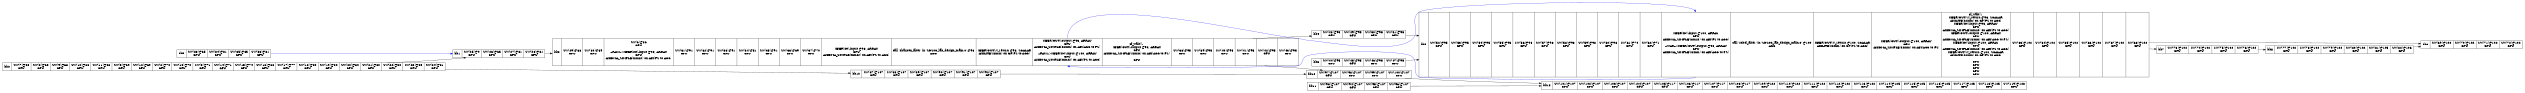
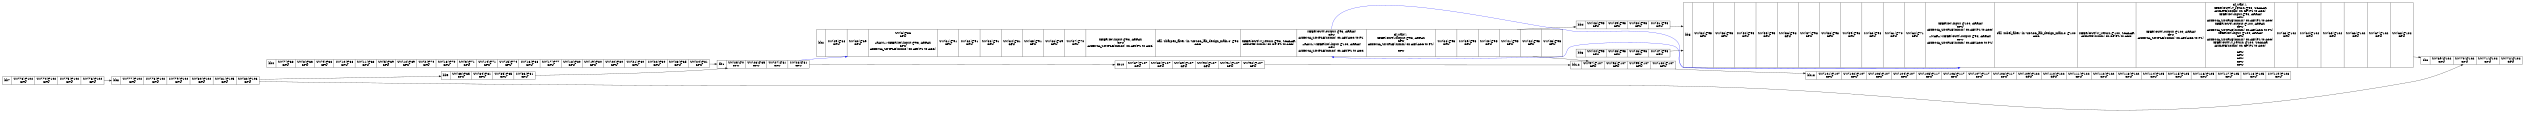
  digraph {
    rankdir=LR
    node [shape=record]
    n1 [label="{bb0|<x000000000019D640>SW(7)@63\nCPU\n|<x000000000019D6F0>SW(8)@63\nCPU\n|<x000000000019DBC0>SW(9)@68\nCPU\n|<x000000000019DC70>SW(10)@68\nCPU\n|<x000000000019DD20>SW(11)@68\nCPU\n|<x000000000019D900>SW(5)@69\nCPU\n|<x000000000019DDD0>SW(12)@69\nCPU\n|<x000000000019DA60>SW(2)@70\nCPU\n|<x000000000019DE80>SW(13)@70\nCPU\n|<x000000000019D9B0>SW(3)@71\nCPU\n|<x000000000019DF30>SW(14)@71\nCPU\n|<x000000000019DFE0>SW(15)@74\nCPU\n|<x000000000019E090>SW(16)@68\nCPU\n|<x000000000019E140>SW(17)@77\nCPU\n|<x000000000019E1F0>SW(18)@80\nCPU\n|<x000000000019E2A0>SW(19)@80\nCPU\n|<x000000000019E350>SW(20)@80\nCPU\n|<x000000000019E400>SW(21)@80\nCPU\n|<x0000000000124DB0>SW(22)@80\nCPU\n|<x0000000000124D00>SW(23)@65\nCPU\n|<x0000000000124830>SW(24)@81\nCPU\n}"]
    n2 [label="{bb1|<x0000000000124C50>SW(25)@0\nCPU\n|<x0000000000124BA0>SW(26)@65\nCPU\n|<x0000000000124AF0>SW(27)@81\nCPU\n|<x0000000000124A40>SW(28)@81\nCPU\n}"]
    n3 [label="{bb2|<x0000000000124990>SW(29)@68\nCPU\n|<x00000000001248E0>SW(30)@69\nCPU\n|<x000000000019D850>SW(6)@86\nCPU\n\n--RAW--\>XFER(IN):input @93, ARRAY\nCPU\nAXIDMA_SIMPLE(mm2s) on AFI(PS to ACC)\n\n|<x0000000000124780>SW(31)@91\nCPU\n|<x00000000001246D0>SW(32)@91\nCPU\n|<x00000000001244C0>SW(33)@91\nCPU\n|<x0000000000124410>SW(34)@51\nCPU\n|<x0000000000124360>SW(35)@91\nCPU\n|<x00000000001242B0>SW(36)@69\nCPU\n|<x0000000000124200>SW(37)@70\nCPU\n|<x0000000000EAD450>XFER(IN):input @93, ARRAY\nCPU\nAXIDMA_SIMPLE(mm2s) on AFI(PS to ACC)\n|<x0000000000183530>call 'sharpen_filter' in 'SDSoC_lab_design_main.c' @93\nACC\n|<x0000000001435F90>XFER(OUT):v_return @93, SCALAR\nAXILITE(s2mm) on GP(PS to ACC)\n|<x0000000001435ED0>XFER(OUT):output @93, ARRAY\nCPU\nAXIDMA_SIMPLE(s2mm) on AFI(ACC to PS)\n\n--RAW--\>XFER(IN):input @100, ARRAY\nCPU\nAXIDMA_SIMPLE(mm2s) on AFI(PS to ACC)\n\n|<x000000000018CF10>cf_wait(): \nXFER(OUT):output @93, ARRAY\nCPU\nAXIDMA_SIMPLE(s2mm) on AFI(ACC to PS)\n\nCPU\n|<x0000000000124150>SW(38)@95\nCPU\n|<x00000000001240A0>SW(39)@95\nCPU\n|<x0000000000123FF0>SW(40)@95\nCPU\n|<x0000000000123DE0>SW(41)@95\nCPU\n|<x0000000000123D30>SW(42)@95\nCPU\n|<x0000000000123C80>SW(43)@95\nCPU\n}"]
    n4 [label="{bb10|<x0000000000195CF0>SW(87)@107\nCPU\n|<x0000000000195980>SW(88)@107\nCPU\n|<x00000000001958D0>SW(89)@107\nCPU\n|<x0000000000195820>SW(90)@107\nCPU\n|<x00000000001956C0>SW(91)@107\nCPU\n|<x0000000000195610>SW(92)@107\nCPU\n}"]
    n5 [label="{bb4|<x00000000001235A0>SW(48)@95\nCPU\n|<x0000000000123020>SW(49)@95\nCPU\n|<x0000000000122F70>SW(50)@95\nCPU\n|<x0000000000122EC0>SW(51)@95\nCPU\n}"]
    n6 [label="{bb5|<x0000000000155A80>SW(52)@95\nCPU\n|<x0000000000155EA0>SW(53)@95\nCPU\n|<x0000000000155DF0>SW(54)@95\nCPU\n|<x0000000000155D40>SW(55)@95\nCPU\n|<x0000000000155C90>SW(56)@98\nCPU\n|<x0000000000155BE0>SW(57)@98\nCPU\n|<x0000000000155B30>SW(58)@98\nCPU\n|<x0000000000155920>SW(59)@98\nCPU\n|<x0000000000155870>SW(60)@98\nCPU\n|<x00000000001557C0>SW(61)@70\nCPU\n|<x0000000000155710>SW(62)@71\nCPU\n|<x0000000001436050>XFER(IN):input @100, ARRAY\nCPU\nAXIDMA_SIMPLE(mm2s) on AFI(PS to ACC)\n\n--WAR--\>XFER(OUT):output @93, ARRAY\nCPU\nAXIDMA_SIMPLE(s2mm) on AFI(ACC to PS)\n\n|<x0000000000183450>call 'sobel_filter' in 'SDSoC_lab_design_main.c' @100\nACC\n|<x00000000014361D0>XFER(OUT):v_return @100, SCALAR\nAXILITE(s2mm) on GP(PS to ACC)\n|<x0000000001436110>XFER(OUT):output @100, ARRAY\nCPU\nAXIDMA_SIMPLE(s2mm) on AFI(ACC to PS)\n|<x000000000018CBA0>cf_wait(): \nXFER(OUT):v_return @93, SCALAR\nAXILITE(s2mm) on GP(PS to ACC)\nXFER(IN):input @93, ARRAY\nCPU\nAXIDMA_SIMPLE(mm2s) on AFI(PS to ACC)\nXFER(OUT):output @100, ARRAY\nCPU\nAXIDMA_SIMPLE(s2mm) on AFI(ACC to PS)\nXFER(IN):input @100, ARRAY\nCPU\nAXIDMA_SIMPLE(mm2s) on AFI(PS to ACC)\nXFER(OUT):v_return @100, SCALAR\nAXILITE(s2mm) on GP(PS to ACC)\n\nCPU\nCPU\nCPU\nCPU\nCPU\n|<x00000000001553A0>SW(63)@102\nCPU\n|<x00000000001552F0>SW(64)@102\nCPU\n|<x0000000000155240>SW(65)@102\nCPU\n|<x00000000001550E0>SW(66)@102\nCPU\n|<x0000000000155030>SW(67)@102\nCPU\n|<x0000000000154F80>SW(68)@102\nCPU\n}"]
    n7 [label="{bb12|<x00000000001951F0>SW(97)@107\nCPU\n|<x0000000000194F30>SW(98)@107\nCPU\n|<x0000000000194E80>SW(99)@107\nCPU\n|<x0000000000194DD0>SW(100)@107\nCPU\n}"]
    n8 [label="{bb3|<x00000000001232E0>SW(44)@95\nCPU\n|<x0000000000123230>SW(45)@95\nCPU\n|<x0000000000123180>SW(46)@95\nCPU\n|<x00000000001230D0>SW(47)@95\nCPU\n}"]
    n9 [label="{bb6|<x0000000000154E20>SW(69)@102\nCPU\n|<x0000000000154D70>SW(70)@102\nCPU\n|<x0000000000154CC0>SW(71)@102\nCPU\n|<x0000000000154C10>SW(72)@102\nCPU\n}"]
    n10 [label="{bb7|<x0000000000154950>SW(73)@102\nCPU\n|<x00000000001548A0>SW(74)@102\nCPU\n|<x00000000001547F0>SW(75)@102\nCPU\n|<x0000000000154530>SW(76)@102\nCPU\n}"]
    n11 [label="{bb8|<x0000000000153FB0>SW(77)@102\nCPU\n|<x00000000001963D0>SW(78)@102\nCPU\n|<x0000000000196320>SW(79)@102\nCPU\n|<x0000000000196270>SW(80)@102\nCPU\n|<x00000000001961C0>SW(81)@105\nCPU\n|<x0000000000196110>SW(82)@106\nCPU\n}"]
    n12 [label="{bb9|<x0000000000196060>SW(83)@65\nCPU\n|<x0000000000195F00>SW(84)@81\nCPU\n|<x0000000000195E50>SW(85)@65\nCPU\n|<x0000000000195DA0>SW(86)@81\nCPU\n}"]
-   n13 [label="{bb11|<x0000000000195560>SW(93)@107\nCPU\n|<x0000000000195400>SW(94)@107\nCPU\n|<x0000000000195350>SW(95)@107\nCPU\n|<x00000000001952A0>SW(96)@107\nCPU\n}"]
    n14 [label="{bb13|<x0000000000194B10>SW(101)@107\nCPU\n|<x0000000000194590>SW(102)@107\nCPU\n|<x00000000001863E0>SW(103)@107\nCPU\n|<x0000000000186330>SW(104)@107\nCPU\n|<x0000000000186280>SW(105)@117\nCPU\n|<x00000000001861D0>SW(106)@117\nCPU\n|<x0000000000186120>SW(107)@117\nCPU\n|<x0000000000186070>SW(108)@117\nCPU\n|<x0000000000185FC0>SW(109)@122\nCPU\n|<x0000000000185E60>SW(110)@122\nCPU\n|<x0000000000185DB0>SW(111)@122\nCPU\n|<x0000000000185D00>SW(112)@122\nCPU\n|<x00000000001858E0>SW(113)@122\nCPU\n|<x0000000000185990>SW(114)@125\nCPU\n|<x0000000000185780>SW(115)@125\nCPU\n|<x0000000000185830>SW(116)@125\nCPU\n|<x0000000000185570>SW(117)@125\nCPU\n|<x000000000018D070>SW(118)@125\nCPU\n|<x000000000018CFC0>SW(119)@128\nCPU\n}"]
    n1 -> n2
-   n2 -> n3
-   n1 -> n4
+   n2 -> n3 [color=blue]
+   n2 -> n4
    n3 -> n5
    n3 -> n6 [color=blue headport=x0000000001436050 tailport=x0000000001435ED0]
    n3 -> n7
    n4 -> n7
    n5 -> n6
    n6 -> n3 [color=blue headport=x0000000001435ED0 tailport=x0000000001436050]
    n6 -> n9
-   n6 -> n10
    n7 -> n14
    n8 -> n6
    n10 -> n11
    n11 -> n9
-   n12 -> n2 [color=blue]
-   n13 -> n14
+   n11 -> n12
+   n12 -> n2
  }
